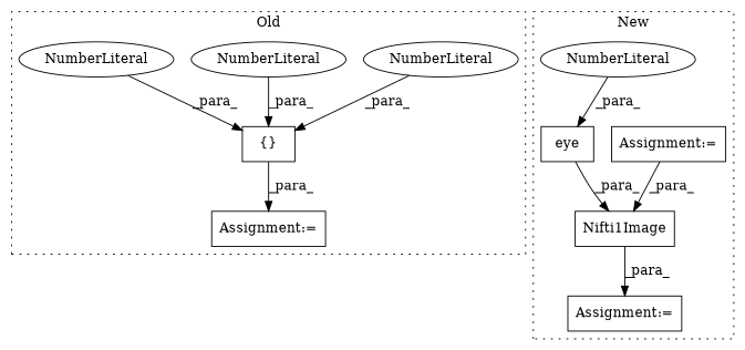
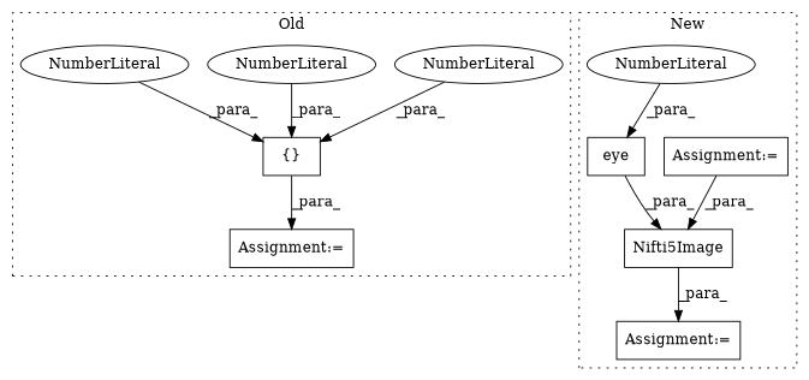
  digraph {
    node [a=34 l=1 shape=box]
    n1 [a=4 l="1,1" label="{}" s="1257,1263"]
    n2 [a=7 label="Assignment:=" s=1167]
    n3 [label=NumberLiteral s=1258 shape=ellipse]
    n4 [label=NumberLiteral s=1260 shape=ellipse]
    n5 [label=NumberLiteral s=1262 shape=ellipse]
-   n6 [a=32 l="12,1" label=Nifti1Image s="1697,1730"]
+   n6 [a=32 l="12,1" label=Nifti5Image s="1697,1730"]
    n7 [a=7 label="Assignment:=" s=1688]
    n8 [a=7 label="Assignment:=" s=1542]
    n9 [a=32 l="4,1" label=eye s="1724,1729"]
    n10 [label=NumberLiteral s=1728 shape=ellipse]
    subgraph cluster_1 {
      label=Old
      style=dotted
      n1
      n2
      n3
      n4
      n5
    }
    subgraph cluster_2 {
      label=New
      style=dotted
      n6
      n7
      n8
      n9
      n10
    }
    n1 -> n2 [label=_para_]
    n3 -> n1 [label=_para_]
    n4 -> n1 [label=_para_]
    n5 -> n1 [label=_para_]
    n6 -> n7 [label=_para_]
    n8 -> n6 [label=_para_]
    n9 -> n6 [label=_para_]
    n10 -> n9 [label=_para_]
  }
